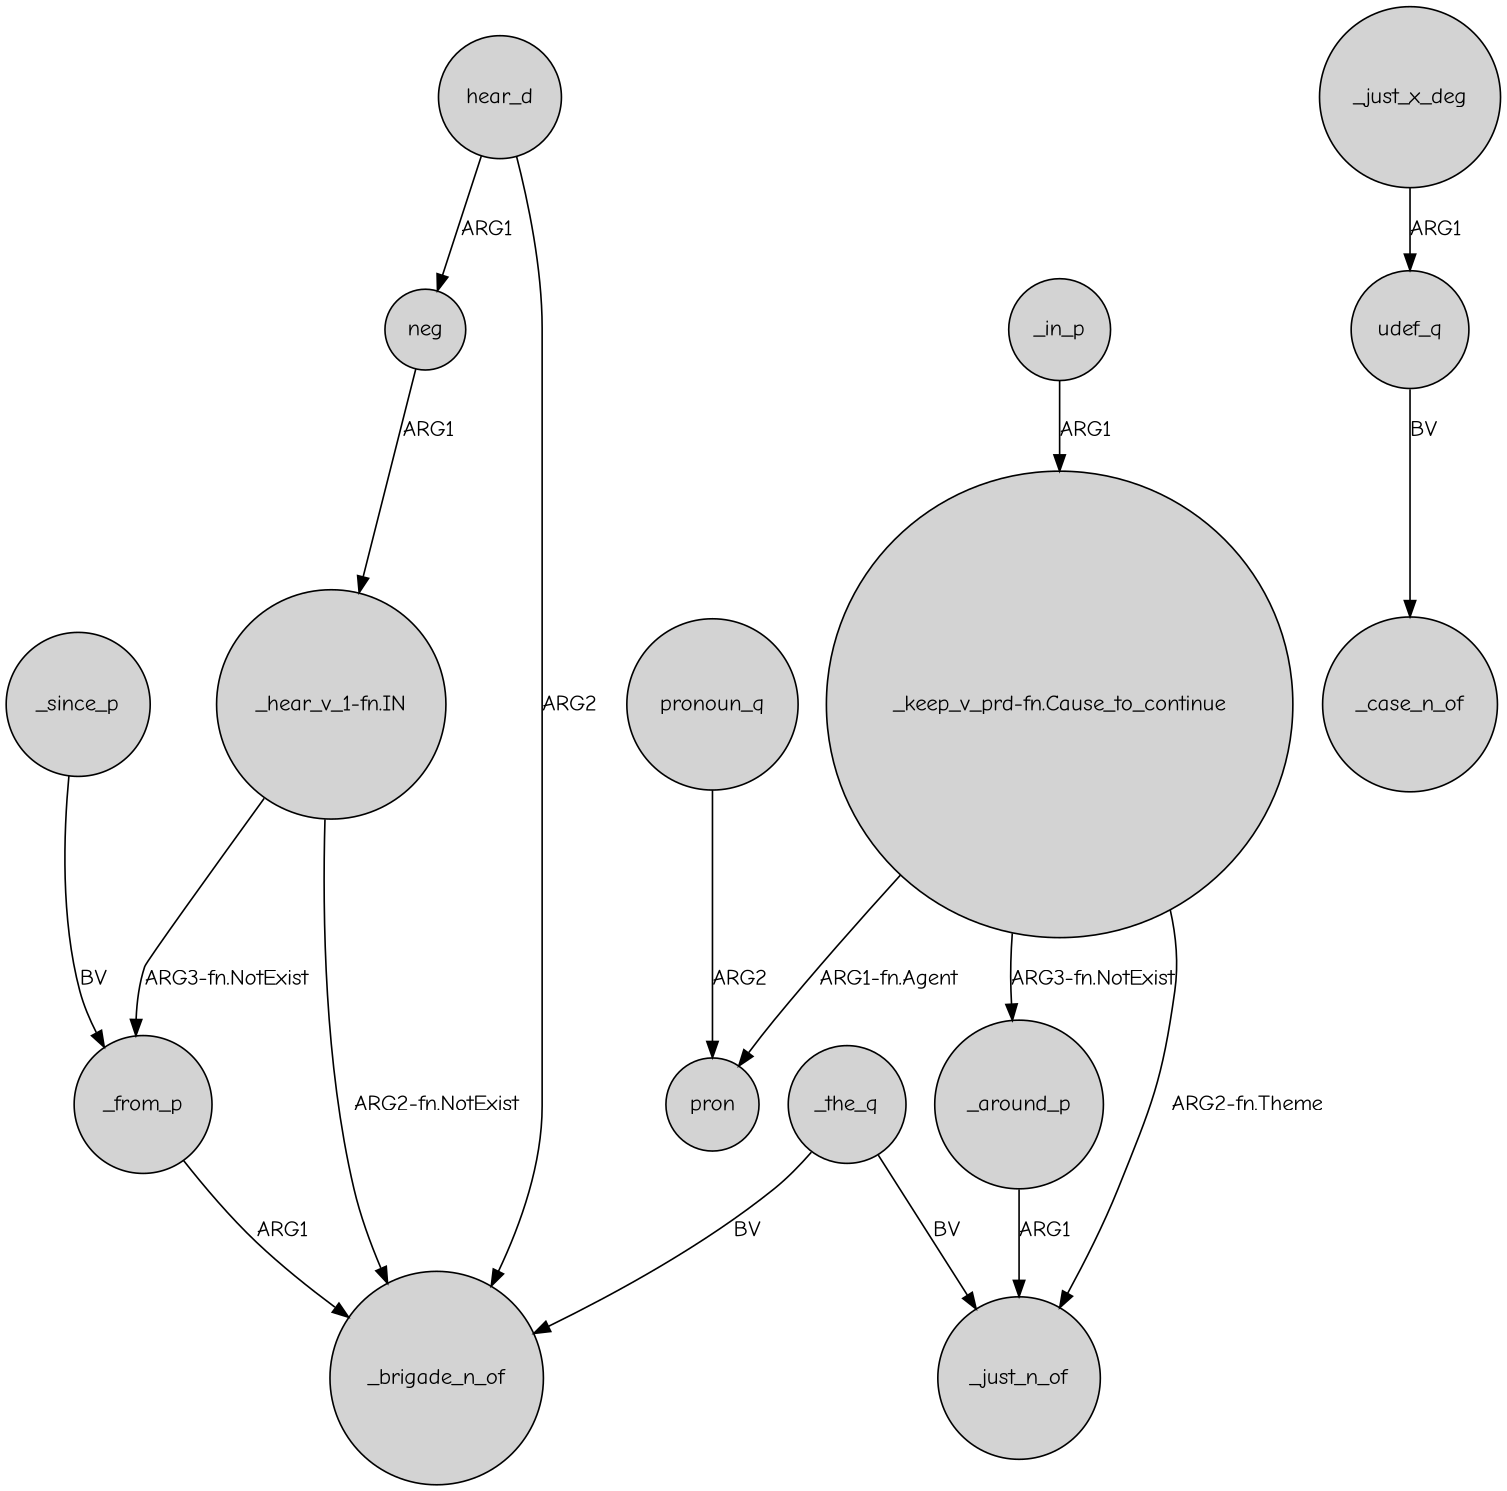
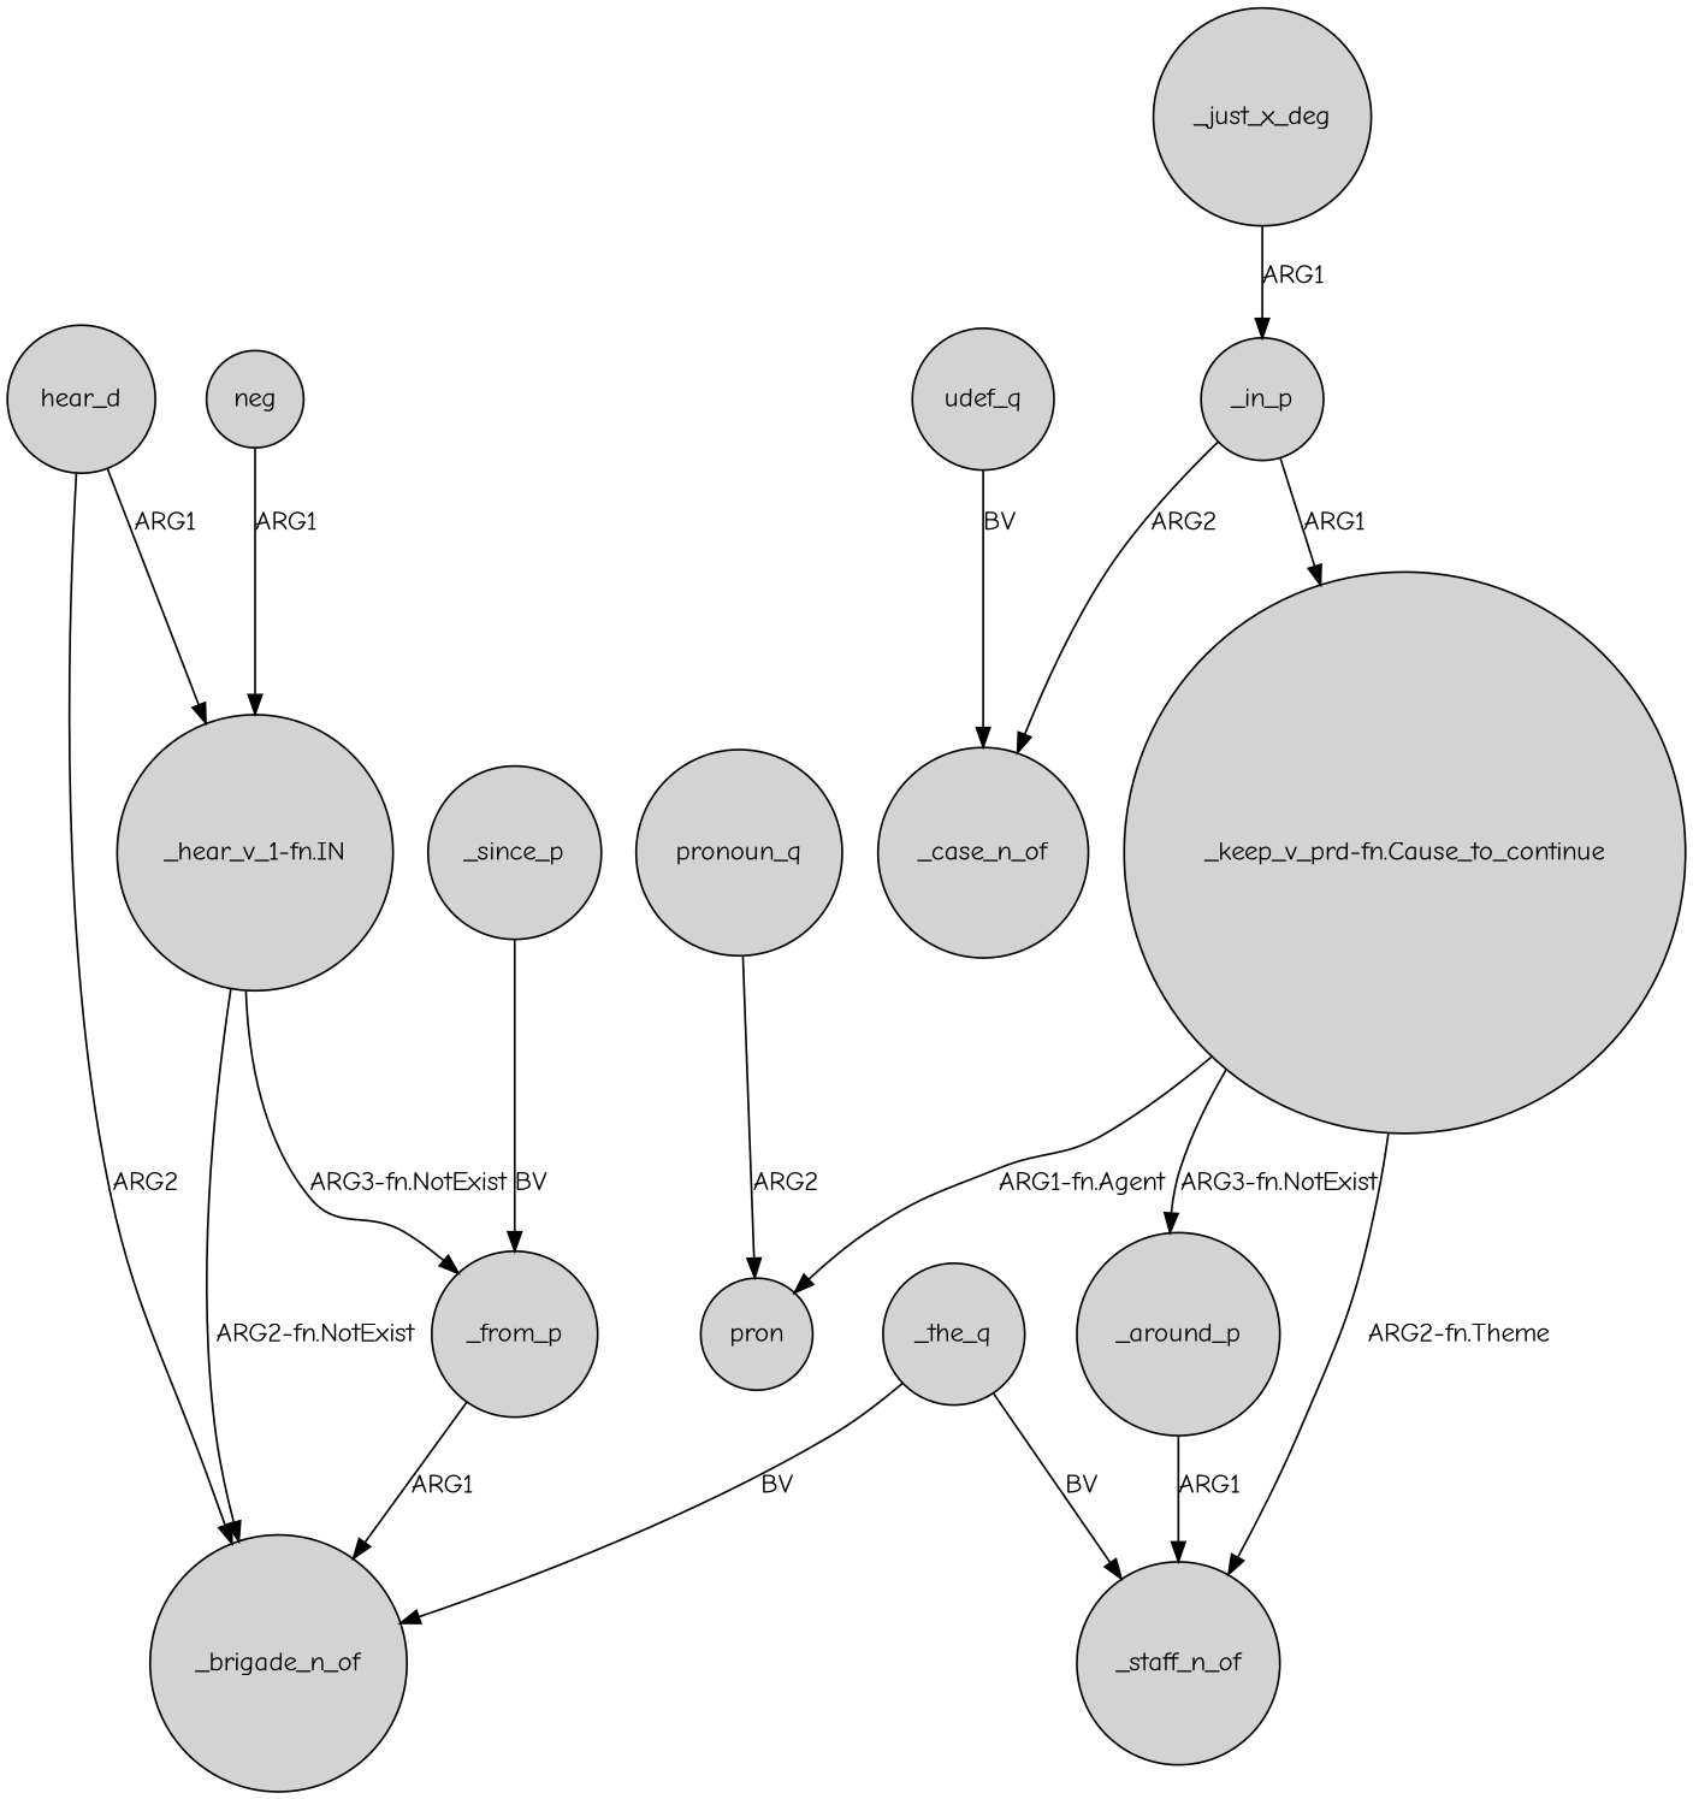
  digraph {
    fontname="Comic Neue"
    node [fontname="Comic Neue" shape=circle style=filled]
    edge [fontname="Comic Neue"]
    _the_q
    _brigade_n_of
-   _staff_n_of [label=_just_n_of]
+   _staff_n_of
    "_keep_v_prd-fn.Cause_to_continue"
    _around_p
    pron
    "_hear_v_1-fn.IN"
    _from_p
    _in_p
    _case_n_of
    neg
    udef_q
    _just_x_deg
    _since_p
    n15 [label=hear_d]
    pronoun_q
    _the_q -> _brigade_n_of [label=BV]
    _the_q -> _staff_n_of [label=BV]
    "_keep_v_prd-fn.Cause_to_continue" -> _staff_n_of [label="ARG2-fn.Theme"]
    "_keep_v_prd-fn.Cause_to_continue" -> _around_p [label="ARG3-fn.NotExist"]
    "_keep_v_prd-fn.Cause_to_continue" -> pron [label="ARG1-fn.Agent"]
    _around_p -> _staff_n_of [label=ARG1]
    "_hear_v_1-fn.IN" -> _brigade_n_of [label="ARG2-fn.NotExist"]
    "_hear_v_1-fn.IN" -> _from_p [label="ARG3-fn.NotExist"]
    _from_p -> _brigade_n_of [label=ARG1]
    _in_p -> "_keep_v_prd-fn.Cause_to_continue" [label=ARG1]
+   _in_p -> _case_n_of [label=ARG2]
    neg -> "_hear_v_1-fn.IN" [label=ARG1]
    udef_q -> _case_n_of [label=BV]
-   _just_x_deg -> udef_q [label=ARG1]
+   _just_x_deg -> _in_p [label=ARG1]
    _since_p -> _from_p [label=BV]
    n15 -> _brigade_n_of [label=ARG2]
-   n15 -> neg [label=ARG1]
+   n15 -> "_hear_v_1-fn.IN" [label=ARG1]
    pronoun_q -> pron [label=ARG2]
  }
